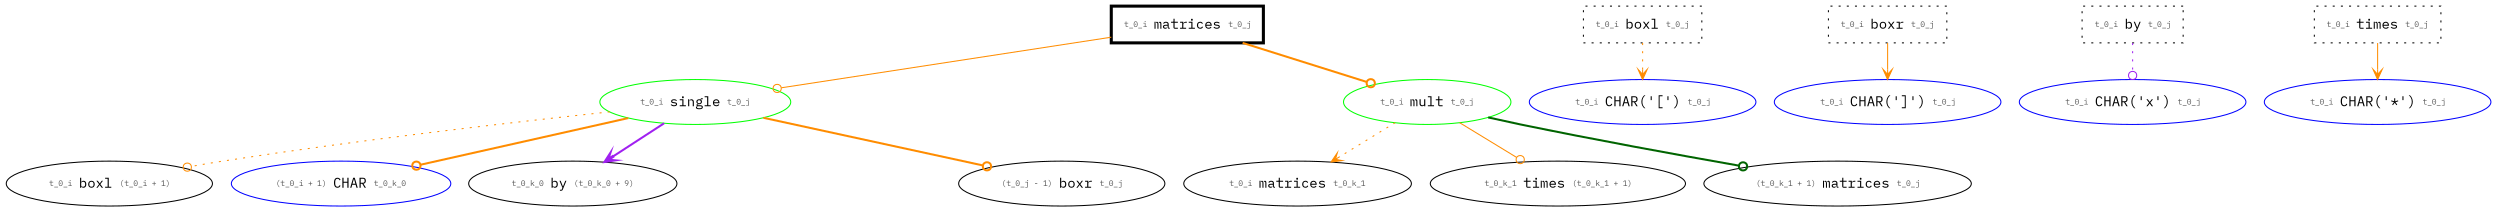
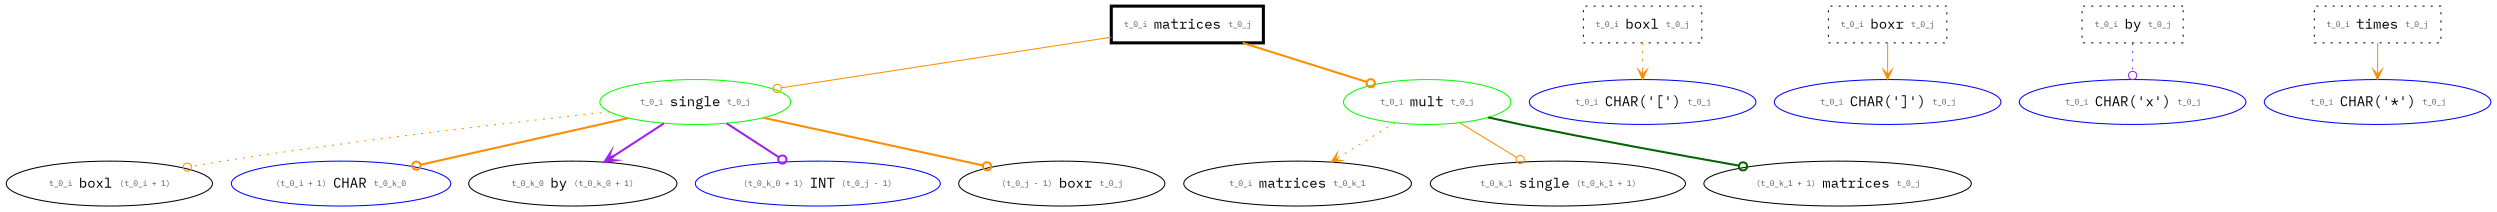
  digraph {
    fontname="IBM Plex Mono"
    node [color=black fontname="IBM Plex Mono"]
    edge [arrowhead=odot color=darkorange fontname="IBM Plex Mono" style=bold]
    n1 [label=<<table border='0'><tr><td><font point-size='8' color='#555555'>t_0_i</font></td><td>matrices</td><td><font point-size='8' color='#555555'>t_0_j</font></td></tr></table>> penwidth=3 shape=box]
    n2 [color=green label=<<table border='0'><tr><td><font point-size='8' color='#555555'>t_0_i</font></td><td>single</td><td><font point-size='8' color='#555555'>t_0_j</font></td></tr></table>>]
    n3 [color=green label=<<table border='0'><tr><td><font point-size='8' color='#555555'>t_0_i</font></td><td>mult</td><td><font point-size='8' color='#555555'>t_0_j</font></td></tr></table>>]
    n4 [label=<<table border='0'><tr><td><font point-size='8' color='#555555'>t_0_i</font></td><td>boxl</td><td><font point-size='8' color='#555555'>(t_0_i + 1)</font></td></tr></table>>]
    n5 [color=blue label=<<table border='0'><tr><td><font point-size='8' color='#555555'>(t_0_i + 1)</font></td><td>CHAR</td><td><font point-size='8' color='#555555'>t_0_k_0</font></td></tr></table>>]
-   n6 [label=<<table border='0'><tr><td><font point-size='8' color='#555555'>t_0_k_0</font></td><td>by</td><td><font point-size='8' color='#555555'>(t_0_k_0 + 9)</font></td></tr></table>>]
+   n6 [label=<<table border='0'><tr><td><font point-size='8' color='#555555'>t_0_k_0</font></td><td>by</td><td><font point-size='8' color='#555555'>(t_0_k_0 + 1)</font></td></tr></table>>]
+   n7 [color=blue label=<<table border='0'><tr><td><font point-size='8' color='#555555'>(t_0_k_0 + 1)</font></td><td>INT</td><td><font point-size='8' color='#555555'>(t_0_j - 1)</font></td></tr></table>>]
    n8 [label=<<table border='0'><tr><td><font point-size='8' color='#555555'>(t_0_j - 1)</font></td><td>boxr</td><td><font point-size='8' color='#555555'>t_0_j</font></td></tr></table>>]
    n9 [label=<<table border='0'><tr><td><font point-size='8' color='#555555'>t_0_i</font></td><td>matrices</td><td><font point-size='8' color='#555555'>t_0_k_1</font></td></tr></table>>]
-   n10 [label=<<table border='0'><tr><td><font point-size='8' color='#555555'>t_0_k_1</font></td><td>times</td><td><font point-size='8' color='#555555'>(t_0_k_1 + 1)</font></td></tr></table>>]
+   n10 [label=<<table border='0'><tr><td><font point-size='8' color='#555555'>t_0_k_1</font></td><td>single</td><td><font point-size='8' color='#555555'>(t_0_k_1 + 1)</font></td></tr></table>>]
    n11 [label=<<table border='0'><tr><td><font point-size='8' color='#555555'>(t_0_k_1 + 1)</font></td><td>matrices</td><td><font point-size='8' color='#555555'>t_0_j</font></td></tr></table>>]
    n12 [label=<<table border='0'><tr><td><font point-size='8' color='#555555'>t_0_i</font></td><td>boxl</td><td><font point-size='8' color='#555555'>t_0_j</font></td></tr></table>> shape=box style=dotted]
    n13 [color=blue label=<<table border='0'><tr><td><font point-size='8' color='#555555'>t_0_i</font></td><td>CHAR('[')</td><td><font point-size='8' color='#555555'>t_0_j</font></td></tr></table>>]
    n14 [label=<<table border='0'><tr><td><font point-size='8' color='#555555'>t_0_i</font></td><td>boxr</td><td><font point-size='8' color='#555555'>t_0_j</font></td></tr></table>> shape=box style=dotted]
    n15 [color=blue label=<<table border='0'><tr><td><font point-size='8' color='#555555'>t_0_i</font></td><td>CHAR(']')</td><td><font point-size='8' color='#555555'>t_0_j</font></td></tr></table>>]
    n16 [label=<<table border='0'><tr><td><font point-size='8' color='#555555'>t_0_i</font></td><td>by</td><td><font point-size='8' color='#555555'>t_0_j</font></td></tr></table>> shape=box style=dotted]
    n17 [color=blue label=<<table border='0'><tr><td><font point-size='8' color='#555555'>t_0_i</font></td><td>CHAR('x')</td><td><font point-size='8' color='#555555'>t_0_j</font></td></tr></table>>]
    n18 [label=<<table border='0'><tr><td><font point-size='8' color='#555555'>t_0_i</font></td><td>times</td><td><font point-size='8' color='#555555'>t_0_j</font></td></tr></table>> shape=box style=dotted]
    n19 [color=blue label=<<table border='0'><tr><td><font point-size='8' color='#555555'>t_0_i</font></td><td>CHAR('*')</td><td><font point-size='8' color='#555555'>t_0_j</font></td></tr></table>>]
    n1 -> n2 [style=solid]
    n1 -> n3
    n2 -> n4 [style=dotted]
    n2 -> n5
    n2 -> n6 [arrowhead=vee color=purple]
+   n2 -> n7 [color=purple]
    n2 -> n8
    n3 -> n9 [arrowhead=vee style=dotted]
    n3 -> n10 [style=solid]
    n3 -> n11 [color=darkgreen]
    n12 -> n13 [arrowhead=vee style=dotted]
    n14 -> n15 [arrowhead=vee style=solid]
    n16 -> n17 [color=purple style=dotted]
    n18 -> n19 [arrowhead=vee style=solid]
  }
